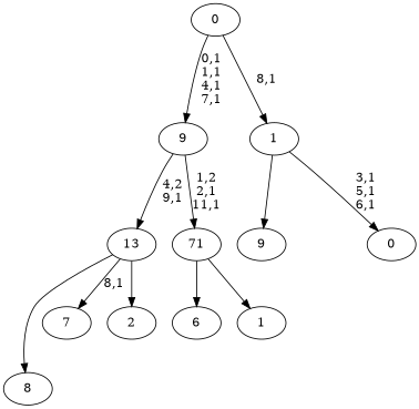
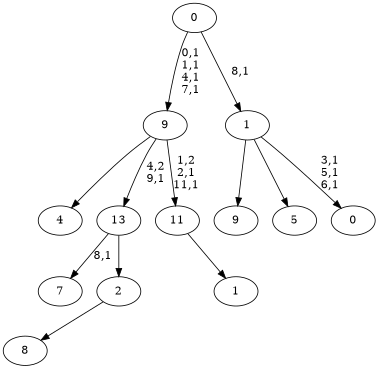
  digraph {
    n1 [label=9]
    n2 [label=8]
    n3 [label=7]
-   n4 [label=6]
+   n5 [label=5]
+   n6 [label=4]
    n7 [label=2]
    13
    n9 [label=1]
-   11 [label=71]
+   11
    9
    n12 [label=0]
    1
    0
-   13 -> n2
+   n7 -> n2
    13 -> n3 [label="8,1"]
    13 -> n7
-   11 -> n4
    11 -> n9
+   9 -> n6
    9 -> 13 [label="4,2\n9,1"]
    9 -> 11 [label="1,2\n2,1\n11,1"]
    1 -> n1
+   1 -> n5
    1 -> n12 [label="3,1\n5,1\n6,1"]
    0 -> 9 [label="0,1\n1,1\n4,1\n7,1"]
    0 -> 1 [label="8,1"]
  }
